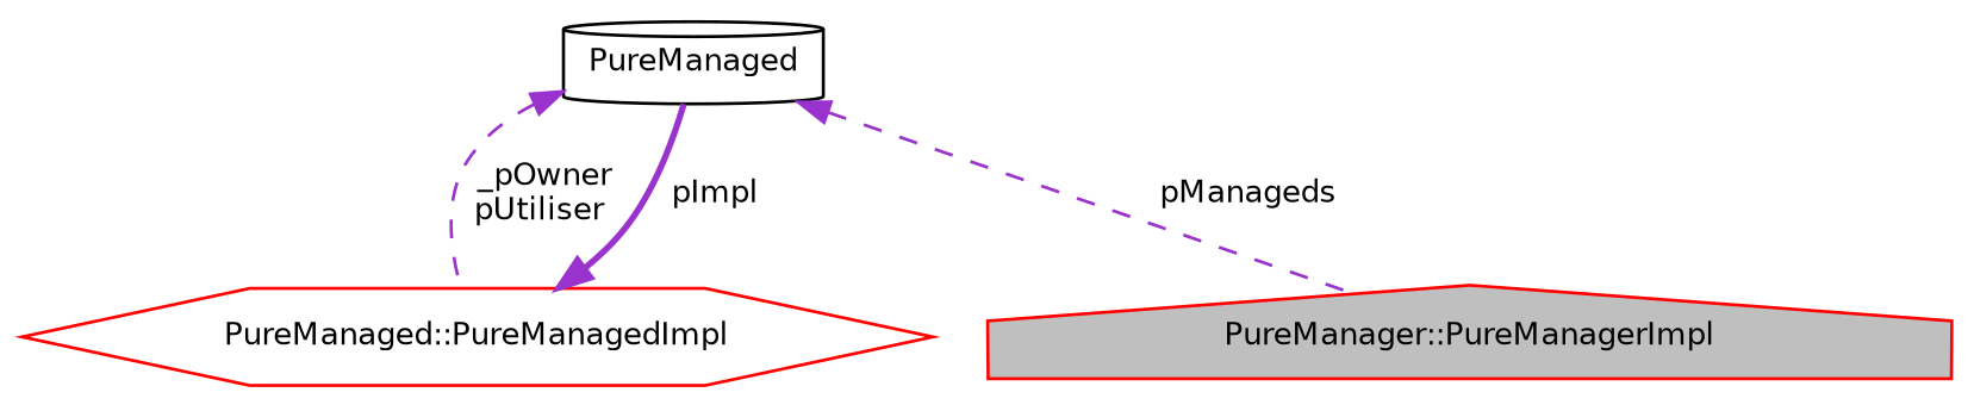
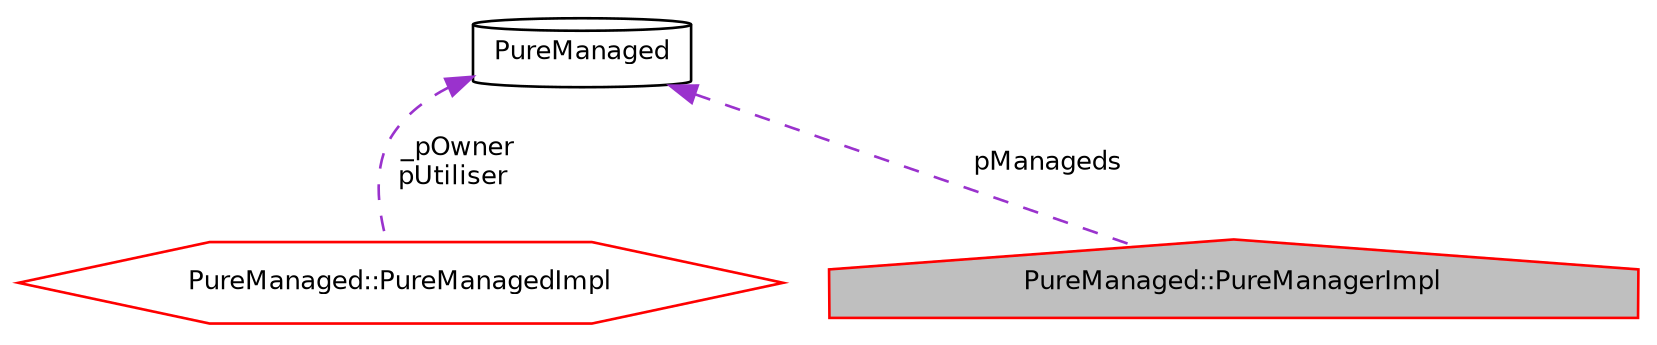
  digraph {
    node [color=red fillcolor=white fontname=Helvetica fontsize=10 style=filled]
    edge [color=darkorchid3 dir=back fontname=Helvetica fontsize=10 labelfontname=Helvetica labelfontsize=10 style=dashed]
-   n1 [fillcolor=grey75 fontcolor=black height=0.2 label="PureManager::PureManagerImpl" shape=house width=0.4]
+   n1 [fillcolor=grey75 fontcolor=black height=0.2 label="PureManaged::PureManagerImpl" shape=house width=0.4]
    n2 [height=0.2 label="PureManaged::PureManagedImpl" shape=hexagon width=0.4]
    n3 [color=black height=0.2 label=PureManaged shape=cylinder width=0.4]
-   n2 -> n3 [label=" pImpl" style=bold]
    n3 -> n1 [label=" pManageds"]
    n3 -> n2 [label=" _pOwner\npUtiliser"]
  }
